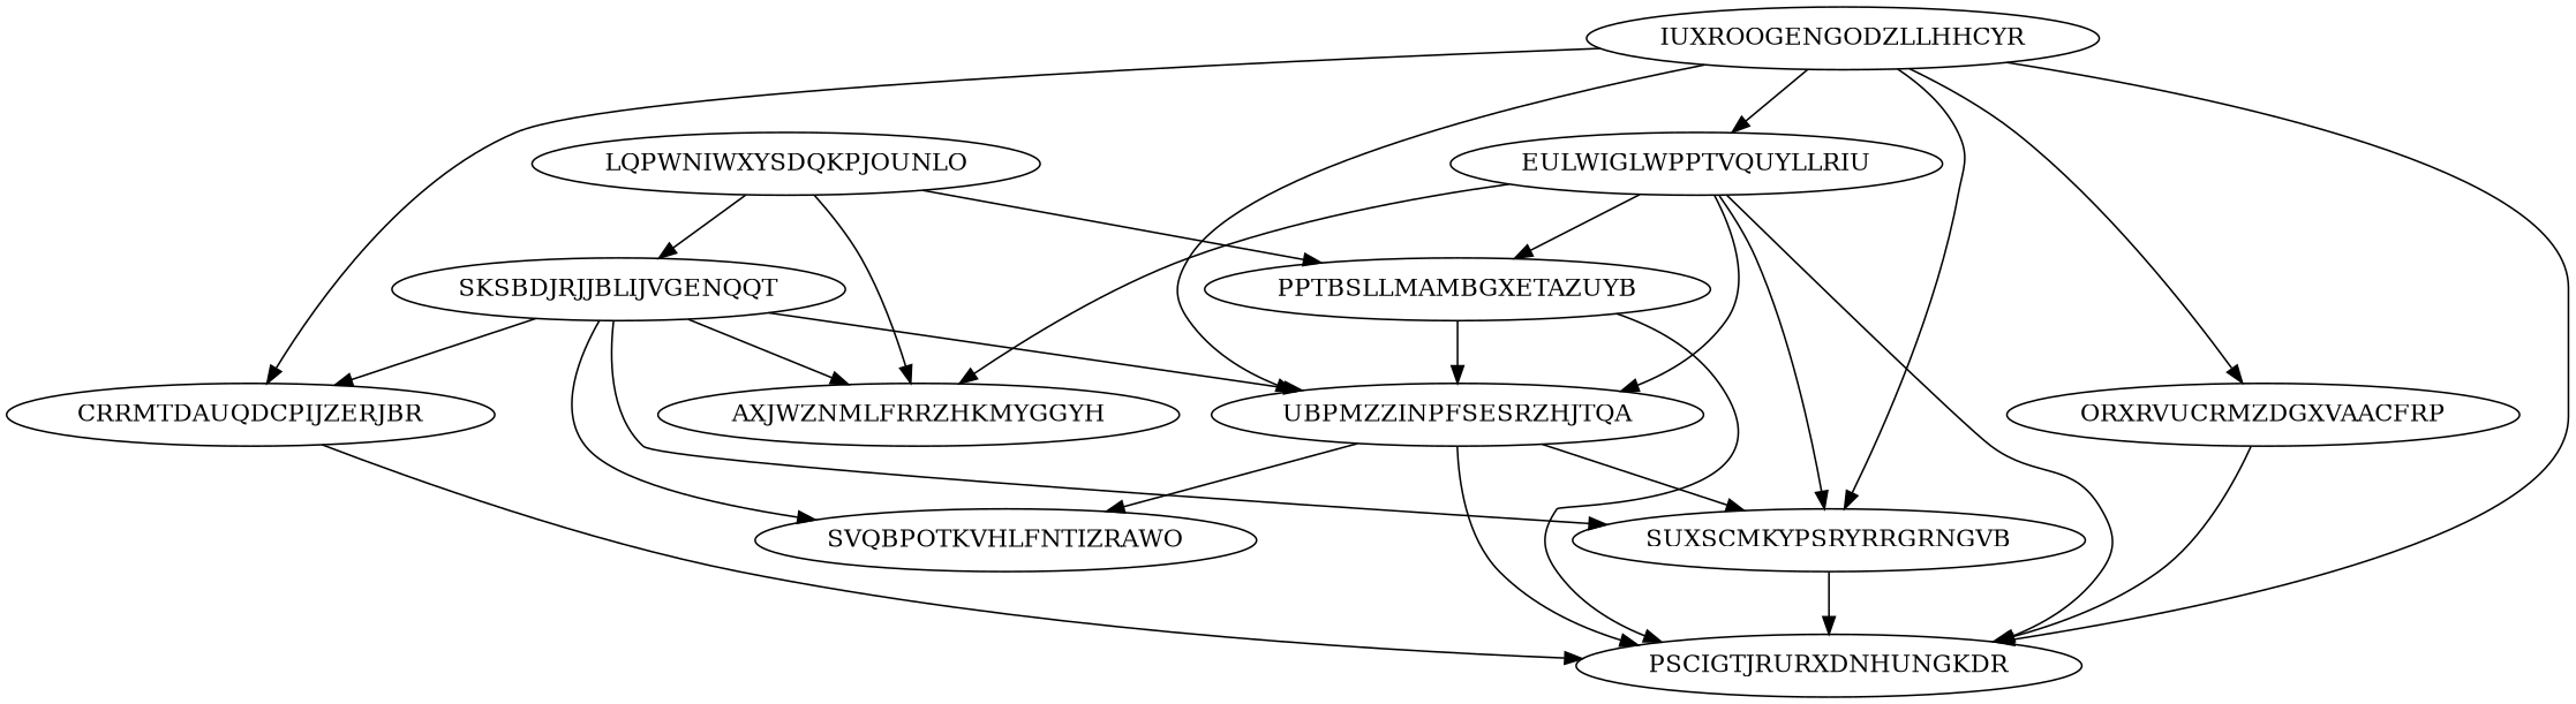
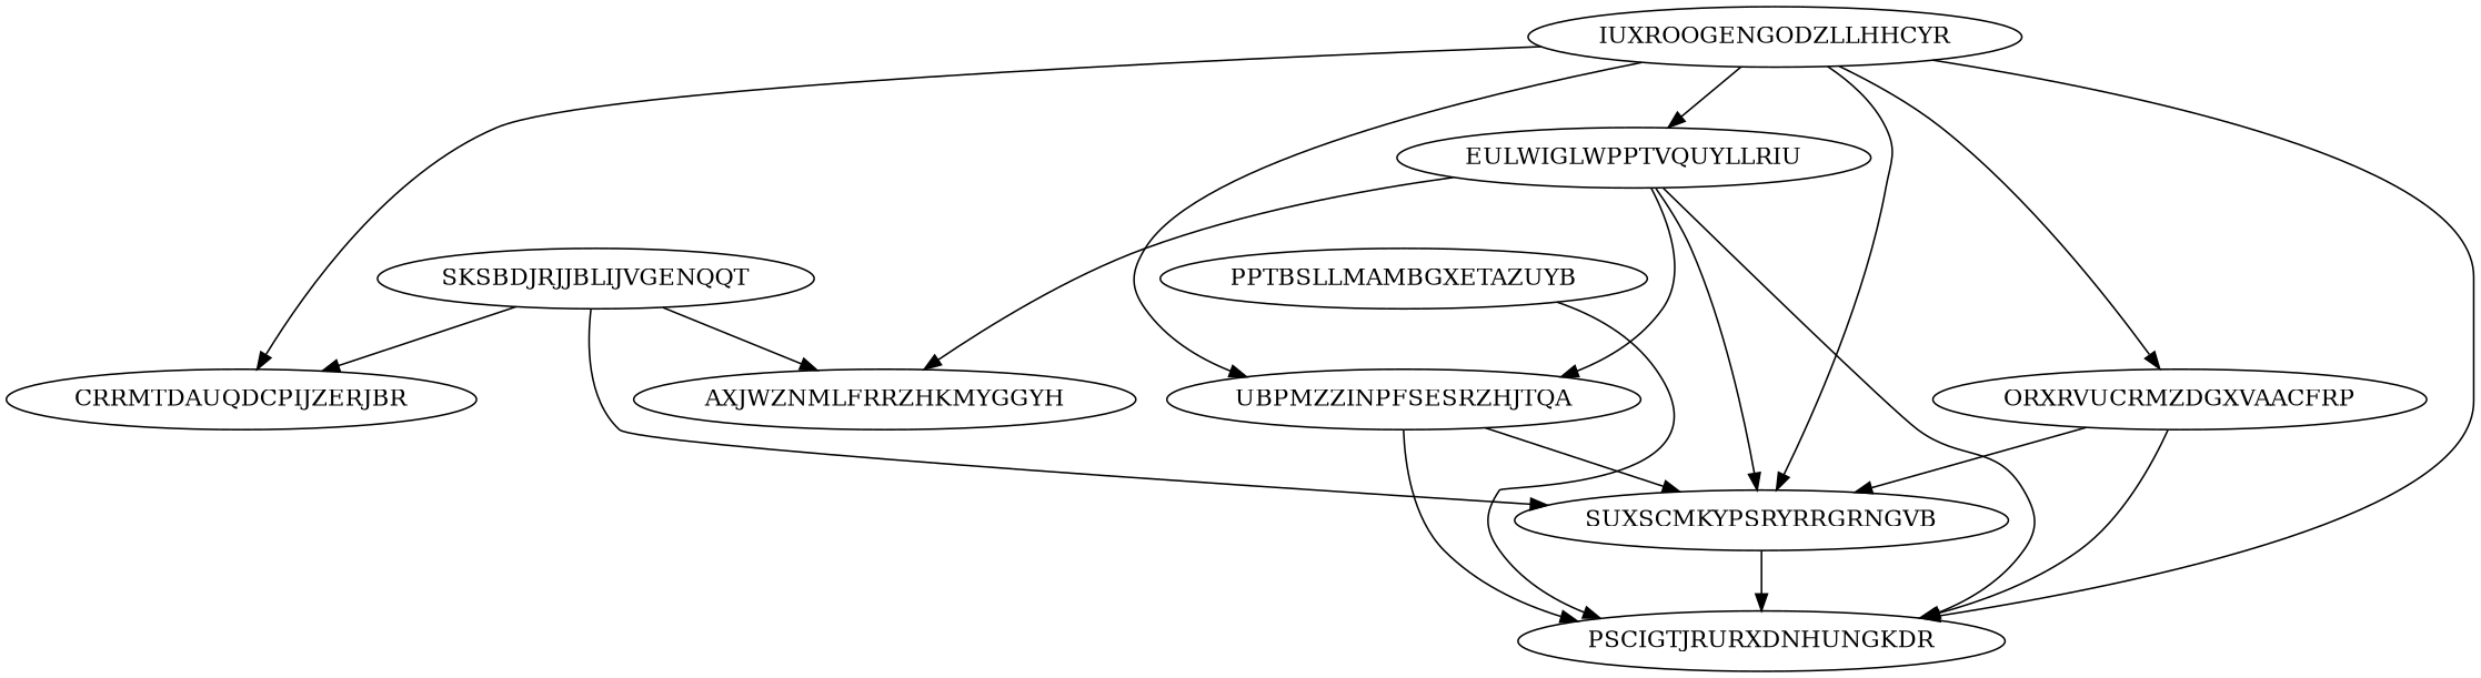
  digraph {
    node [Processor=2 Start=0 Weight=18]
    edge [Weight=13]
-   LQPWNIWXYSDQKPJOUNLO [Processor=1]
    SKSBDJRJJBLIJVGENQQT [Processor=1 Start=18 Weight=19]
    PPTBSLLMAMBGXETAZUYB [Start=32 Weight=12]
    AXJWZNMLFRRZHKMYGGYH [Start=92 Weight=14]
    CRRMTDAUQDCPIJZERJBR [Processor=1 Start=51 Weight=10]
    UBPMZZINPFSESRZHJTQA [Start=56]
    SUXSCMKYPSRYRRGRNGVB [Start=74]
-   SVQBPOTKVHLFNTIZRAWO [Processor=3 Start=91 Weight=17]
    PSCIGTJRURXDNHUNGKDR [Processor=3 Start=108 Weight=10]
    IUXROOGENGODZLLHHCYR [Weight=15]
    EULWIGLWPPTVQUYLLRIU [Start=15 Weight=17]
    ORXRVUCRMZDGXVAACFRP [Processor=3 Start=28 Weight=13]
-   LQPWNIWXYSDQKPJOUNLO -> SKSBDJRJJBLIJVGENQQT [Weight=14]
-   LQPWNIWXYSDQKPJOUNLO -> PPTBSLLMAMBGXETAZUYB
-   LQPWNIWXYSDQKPJOUNLO -> AXJWZNMLFRRZHKMYGGYH [Weight=11]
    SKSBDJRJJBLIJVGENQQT -> AXJWZNMLFRRZHKMYGGYH [Weight=16]
    SKSBDJRJJBLIJVGENQQT -> CRRMTDAUQDCPIJZERJBR [Weight=14]
-   SKSBDJRJJBLIJVGENQQT -> UBPMZZINPFSESRZHJTQA [Weight=19]
    SKSBDJRJJBLIJVGENQQT -> SUXSCMKYPSRYRRGRNGVB [Weight=15]
-   SKSBDJRJJBLIJVGENQQT -> SVQBPOTKVHLFNTIZRAWO [Weight=18]
-   PPTBSLLMAMBGXETAZUYB -> UBPMZZINPFSESRZHJTQA [Weight=15]
    PPTBSLLMAMBGXETAZUYB -> PSCIGTJRURXDNHUNGKDR [Weight=14]
-   CRRMTDAUQDCPIJZERJBR -> PSCIGTJRURXDNHUNGKDR [Weight=16]
    UBPMZZINPFSESRZHJTQA -> SUXSCMKYPSRYRRGRNGVB [Weight=19]
-   UBPMZZINPFSESRZHJTQA -> SVQBPOTKVHLFNTIZRAWO [Weight=17]
    UBPMZZINPFSESRZHJTQA -> PSCIGTJRURXDNHUNGKDR [Weight=12]
    SUXSCMKYPSRYRRGRNGVB -> PSCIGTJRURXDNHUNGKDR [Weight=16]
    IUXROOGENGODZLLHHCYR -> CRRMTDAUQDCPIJZERJBR [Weight=10]
    IUXROOGENGODZLLHHCYR -> UBPMZZINPFSESRZHJTQA
    IUXROOGENGODZLLHHCYR -> SUXSCMKYPSRYRRGRNGVB
    IUXROOGENGODZLLHHCYR -> PSCIGTJRURXDNHUNGKDR [Weight=12]
    IUXROOGENGODZLLHHCYR -> EULWIGLWPPTVQUYLLRIU [Weight=14]
    IUXROOGENGODZLLHHCYR -> ORXRVUCRMZDGXVAACFRP
-   EULWIGLWPPTVQUYLLRIU -> PPTBSLLMAMBGXETAZUYB [Weight=18]
    EULWIGLWPPTVQUYLLRIU -> AXJWZNMLFRRZHKMYGGYH [Weight=12]
    EULWIGLWPPTVQUYLLRIU -> UBPMZZINPFSESRZHJTQA [Weight=16]
    EULWIGLWPPTVQUYLLRIU -> SUXSCMKYPSRYRRGRNGVB [Weight=16]
    EULWIGLWPPTVQUYLLRIU -> PSCIGTJRURXDNHUNGKDR [Weight=10]
+   ORXRVUCRMZDGXVAACFRP -> SUXSCMKYPSRYRRGRNGVB
    ORXRVUCRMZDGXVAACFRP -> PSCIGTJRURXDNHUNGKDR [Weight=17]
  }
